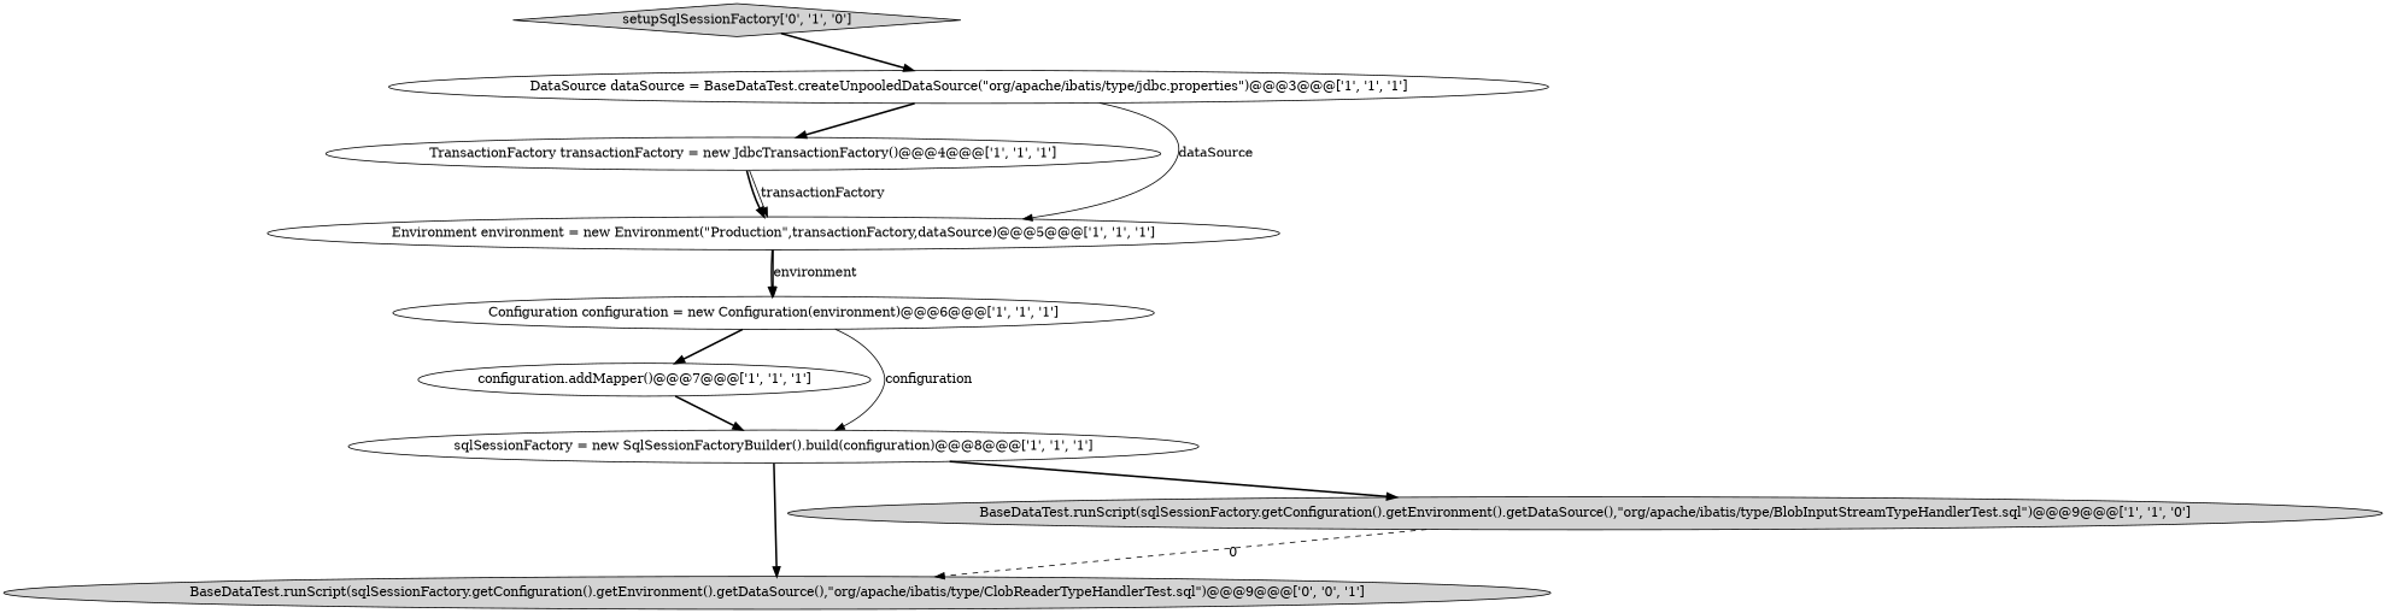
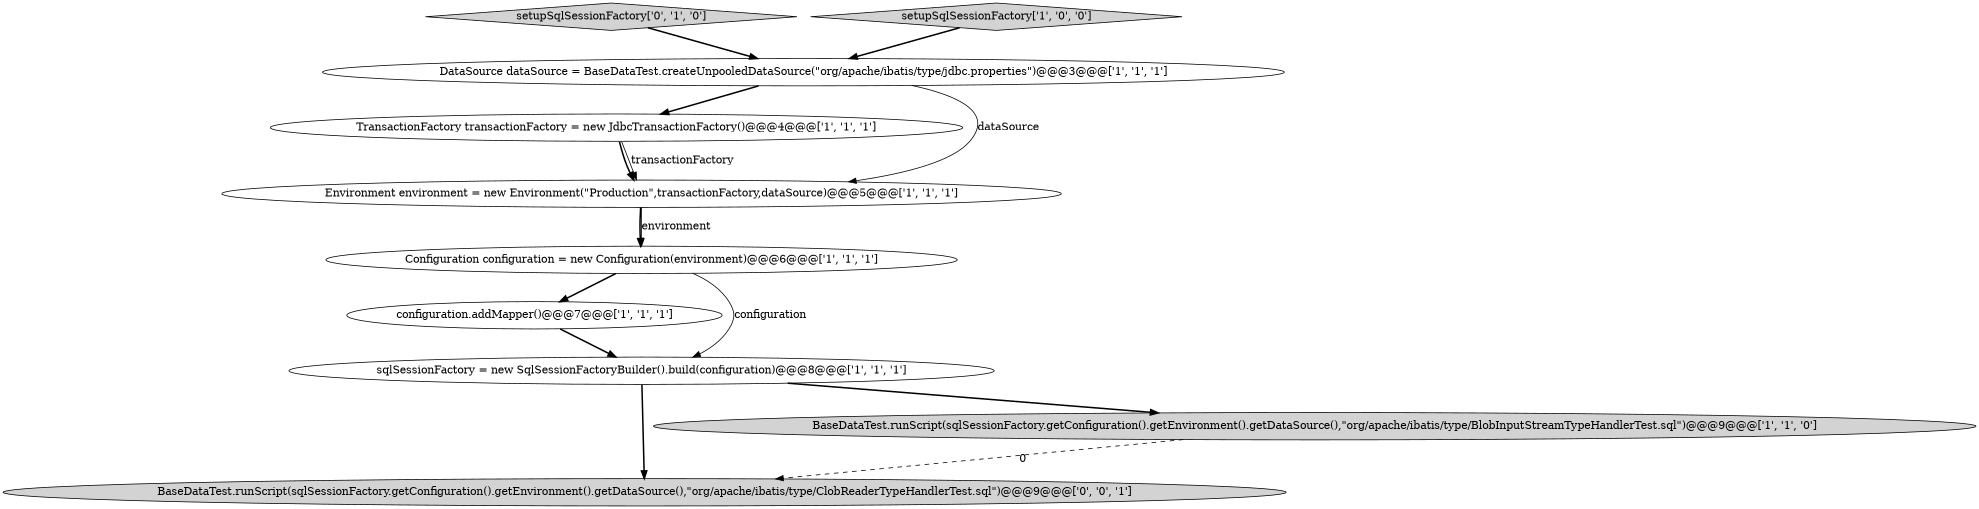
  digraph {
    node [fillcolor=white shape=ellipse style=filled]
    edge [style=bold]
    n1 [fillcolor=lightgray label="BaseDataTest.runScript(sqlSessionFactory.getConfiguration().getEnvironment().getDataSource(),\"org/apache/ibatis/type/ClobReaderTypeHandlerTest.sql\")@@@9@@@['0', '0', '1']"]
    n2 [label="configuration.addMapper()@@@7@@@['1', '1', '1']"]
    n3 [label="sqlSessionFactory = new SqlSessionFactoryBuilder().build(configuration)@@@8@@@['1', '1', '1']"]
    n4 [fillcolor=lightgray label="BaseDataTest.runScript(sqlSessionFactory.getConfiguration().getEnvironment().getDataSource(),\"org/apache/ibatis/type/BlobInputStreamTypeHandlerTest.sql\")@@@9@@@['1', '1', '0']"]
    n5 [label="TransactionFactory transactionFactory = new JdbcTransactionFactory()@@@4@@@['1', '1', '1']"]
    n6 [label="Environment environment = new Environment(\"Production\",transactionFactory,dataSource)@@@5@@@['1', '1', '1']"]
    n7 [label="Configuration configuration = new Configuration(environment)@@@6@@@['1', '1', '1']"]
    n8 [fillcolor=lightgray label="setupSqlSessionFactory['0', '1', '0']" shape=diamond]
    n9 [label="DataSource dataSource = BaseDataTest.createUnpooledDataSource(\"org/apache/ibatis/type/jdbc.properties\")@@@3@@@['1', '1', '1']"]
+   n10 [fillcolor=lightgray label="setupSqlSessionFactory['1', '0', '0']" shape=diamond]
    n2 -> n3
    n3 -> n1
    n3 -> n4
    n4 -> n1 [label=0 style=dashed]
    n5 -> n6
    n5 -> n6 [label=transactionFactory style=solid]
    n6 -> n7
    n6 -> n7 [label=environment style=solid]
    n7 -> n2
    n7 -> n3 [label=configuration style=solid]
    n8 -> n9
    n9 -> n5
    n9 -> n6 [label=dataSource style=solid]
+   n10 -> n9
  }
